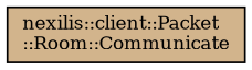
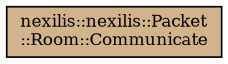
  digraph {
    rankdir=LR
    fontname="DejaVu Serif"
-   n1 [color=black fillcolor=tan fontname="DejaVu Serif" fontsize=10 height=0.2 label="nexilis::client::Packet\l::Room::Communicate" shape=box style=filled width=0.4]
+   n1 [color=black fillcolor=tan fontname="DejaVu Serif" fontsize=10 height=0.2 label="nexilis::nexilis::Packet\l::Room::Communicate" shape=box style=filled width=0.4]
  }
